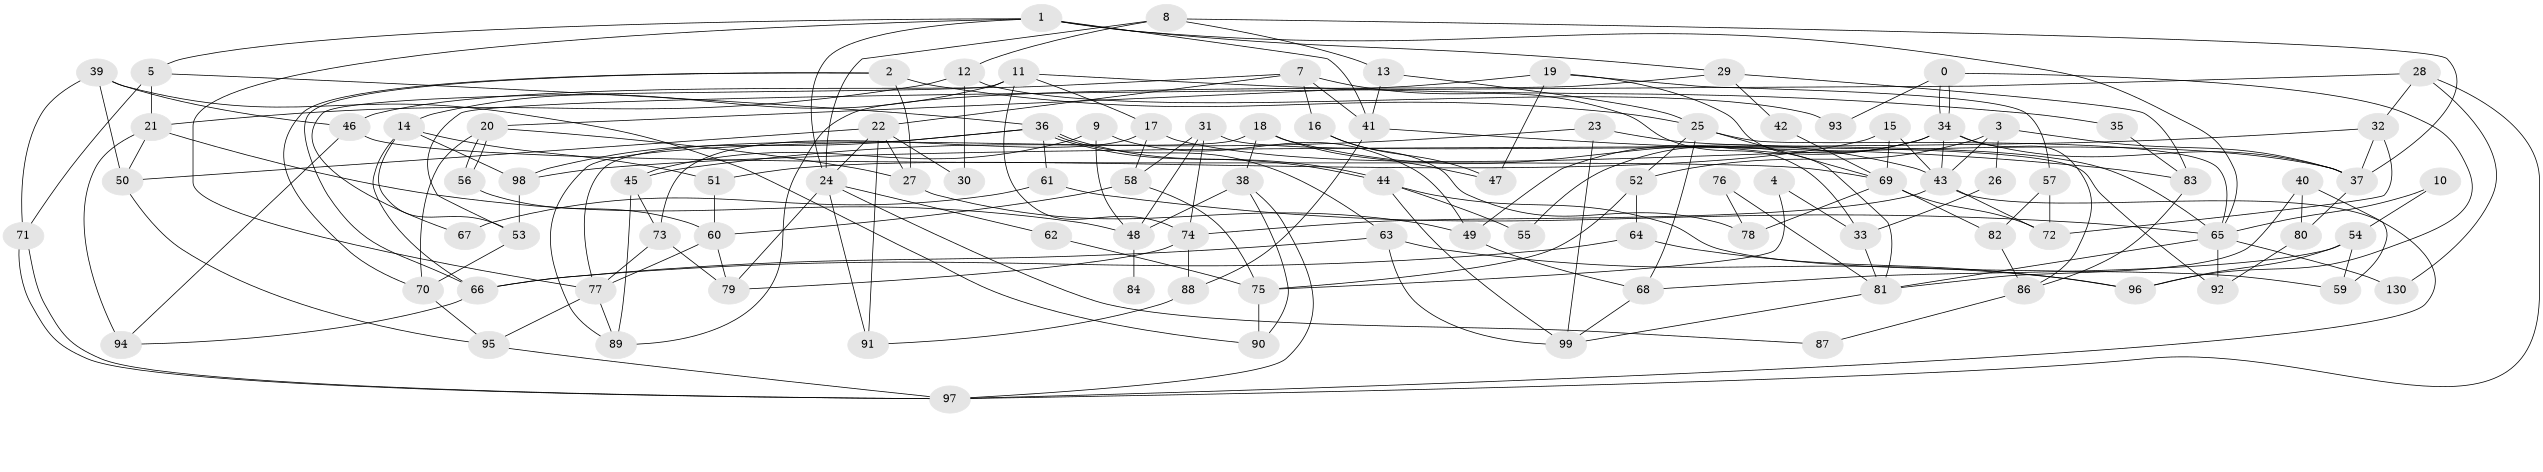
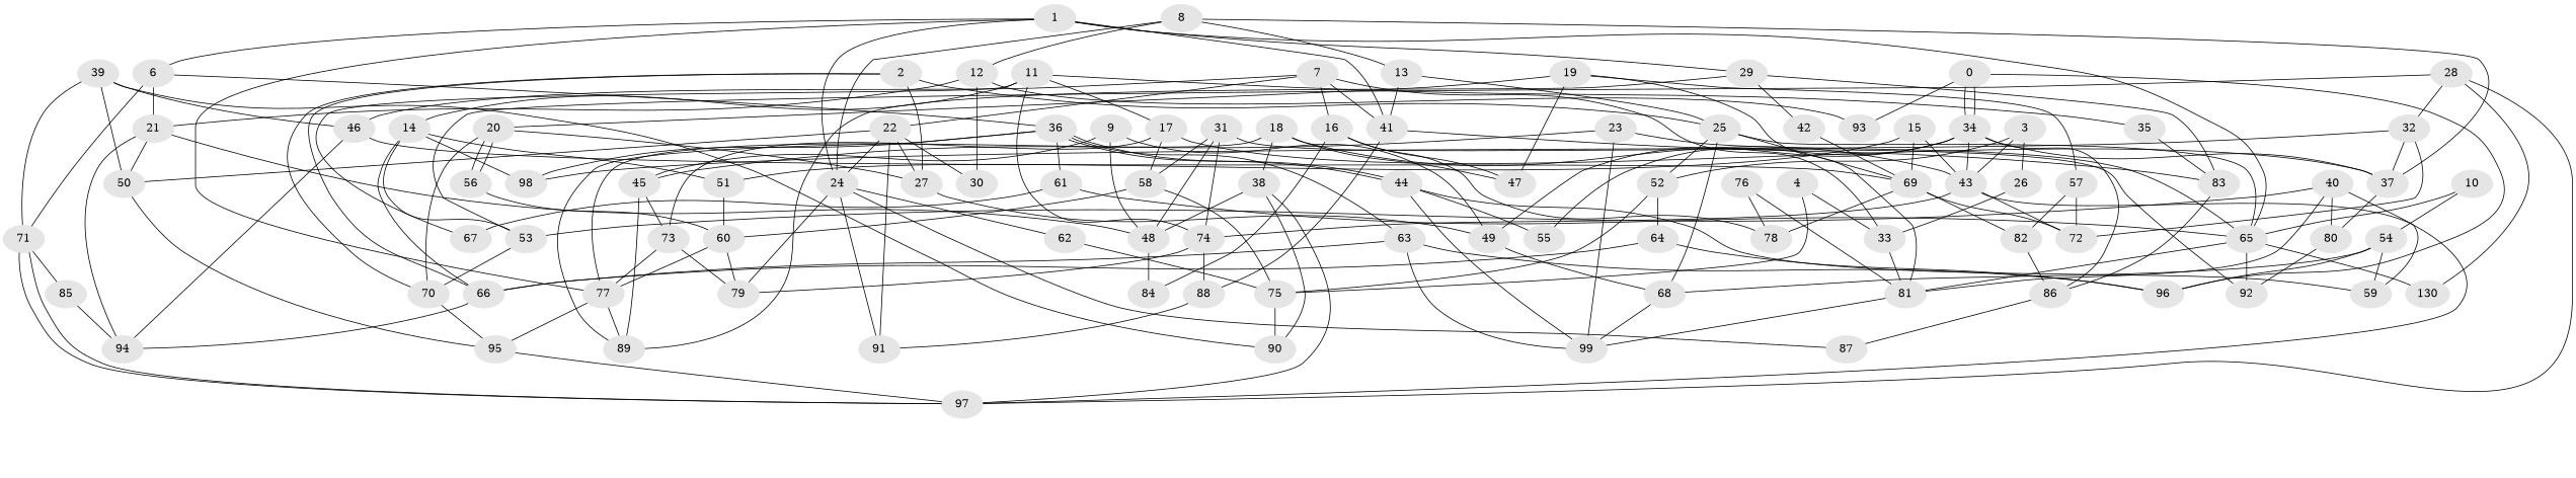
  graph {
    node [color=gray90 style=filled]
    1
-   5
+   5 [label=6]
    24
    29
    41
    65
    77
    21
    36
    71
    91
    62
    79
    87
    42
    83
    89
    88
    81
    n20 [label=130]
    92
    95
    2
    25
    27
    66
    70
    52
    69
    68
    49
    94
    3
    26
    37
    43
    33
    80
    74
    97
    72
    75
    64
    4
    90
    48
    50
    98
    44
    61
    63
+   85
    n53 [label=0]
    34
    93
    96
    55
    86
    7
    16
    22
    46
    78
    47
    84
    30
    8
    12
    13
    9
    45
    73
    10
    54
    59
    11
    14
    17
    35
    67
    51
    53
    58
    60
    15
    82
    18
    38
    19
    20
    57
    56
    99
    23
    28
    32
    31
    39
    40
    76
    1 -- 5
    1 -- 24
    1 -- 29
    1 -- 41
    1 -- 65
    1 -- 77
    5 -- 21
    5 -- 36
    5 -- 71
    24 -- 91
    24 -- 62
    24 -- 79
    24 -- 87
    29 -- 42
    29 -- 83
    29 -- 89
    41 -- 83
    41 -- 88
    65 -- 81
    65 -- n20
    65 -- 92
    77 -- 89
    77 -- 95
    21 -- 94
    21 -- 48
    21 -- 50
    36 -- 89
    36 -- 98
    36 -- 44
    36 -- 44
    36 -- 61
    36 -- 63
    71 -- 97
    71 -- 97
+   71 -- 85
    62 -- 75
    42 -- 69
    83 -- 86
    88 -- 91
    81 -- 99
    95 -- 97
    2 -- 25
    2 -- 27
    2 -- 66
    2 -- 70
    25 -- 65
    25 -- 52
    25 -- 69
    25 -- 68
    27 -- 49
    66 -- 94
    70 -- 95
    52 -- 75
    52 -- 64
    69 -- 72
    69 -- 78
    69 -- 82
    68 -- 99
    49 -- 68
    3 -- 52
    3 -- 26
-   3 -- 37
    3 -- 43
    26 -- 33
    37 -- 80
    43 -- 74
    43 -- 97
    43 -- 72
    33 -- 81
    80 -- 92
    74 -- 79
    74 -- 88
    75 -- 90
    64 -- 66
    64 -- 96
    4 -- 33
    4 -- 75
    48 -- 84
    50 -- 95
    44 -- 55
    44 -- 59
    44 -- 99
    61 -- 65
    61 -- 67
    63 -- 66
    63 -- 96
    63 -- 99
+   85 -- 94
    n53 -- 34
    n53 -- 34
    n53 -- 93
    n53 -- 96
    34 -- 49
    34 -- 37
    34 -- 43
    34 -- 55
    34 -- 86
    86 -- 87
    7 -- 41
    7 -- 33
    7 -- 16
    7 -- 22
    7 -- 46
    16 -- 78
    16 -- 47
+   16 -- 84
    22 -- 24
    22 -- 91
    22 -- 27
    22 -- 50
    22 -- 30
    46 -- 69
    46 -- 94
    8 -- 24
    8 -- 37
    8 -- 12
    8 -- 13
    12 -- 21
    12 -- 93
    12 -- 30
    13 -- 41
    13 -- 25
    9 -- 49
    9 -- 48
    9 -- 45
    45 -- 89
    45 -- 73
    73 -- 77
    73 -- 79
    10 -- 65
    10 -- 54
    54 -- 68
    54 -- 96
    54 -- 59
    11 -- 74
    11 -- 14
    11 -- 17
    11 -- 35
    11 -- 67
    14 -- 66
    14 -- 98
    14 -- 51
    14 -- 53
    17 -- 37
    17 -- 73
    17 -- 58
    35 -- 83
    51 -- 60
    53 -- 70
    58 -- 75
    58 -- 60
    60 -- 77
    60 -- 79
    15 -- 69
    15 -- 43
    15 -- 51
    82 -- 86
    18 -- 77
    18 -- 43
    18 -- 47
    18 -- 38
    38 -- 97
    38 -- 90
    38 -- 48
    19 -- 81
    19 -- 47
    19 -- 20
    19 -- 57
    20 -- 27
    20 -- 70
    20 -- 56
    20 -- 56
    57 -- 72
    57 -- 82
    56 -- 60
    23 -- 65
    23 -- 45
    23 -- 99
    28 -- n20
    28 -- 97
    28 -- 53
    28 -- 32
    32 -- 37
    32 -- 72
    32 -- 98
    31 -- 92
    31 -- 74
    31 -- 48
    31 -- 58
    39 -- 71
    39 -- 90
    39 -- 50
    39 -- 46
    40 -- 81
    40 -- 80
    40 -- 59
-   98 -- 53
+   40 -- 53
    76 -- 81
    76 -- 78
  }
